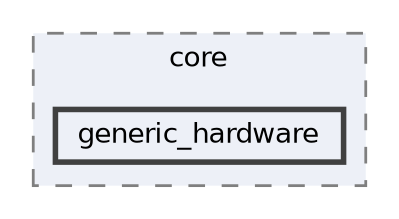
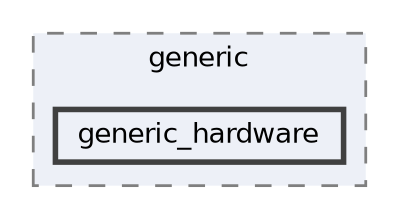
  digraph {
    compound=true
    rankdir=LR
    n1 [color=grey25 fillcolor="#edf0f7" fontname=Helvetica fontsize=10 height=0.2 label=generic_hardware shape=box style="filled,bold" width=0.4]
    subgraph cluster_1 {
      bgcolor="#edf0f7"
      fontname=Helvetica
      fontsize=10
-     label=core
+     label=generic
      pencolor=grey50
      style="filled,dashed"
      n1
    }
  }
